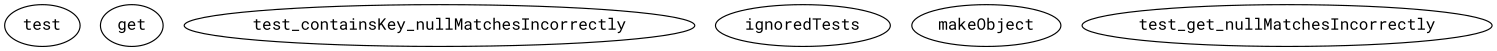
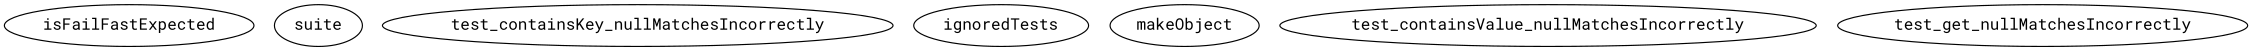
  digraph {
    fontname="Roboto Mono"
    node [fontname="Roboto Mono"]
-   isFailFastExpected [label=test]
-   suite [label=get]
+   isFailFastExpected
+   suite
    test_containsKey_nullMatchesIncorrectly
    ignoredTests
    makeObject
+   test_containsValue_nullMatchesIncorrectly
    test_get_nullMatchesIncorrectly
  }
